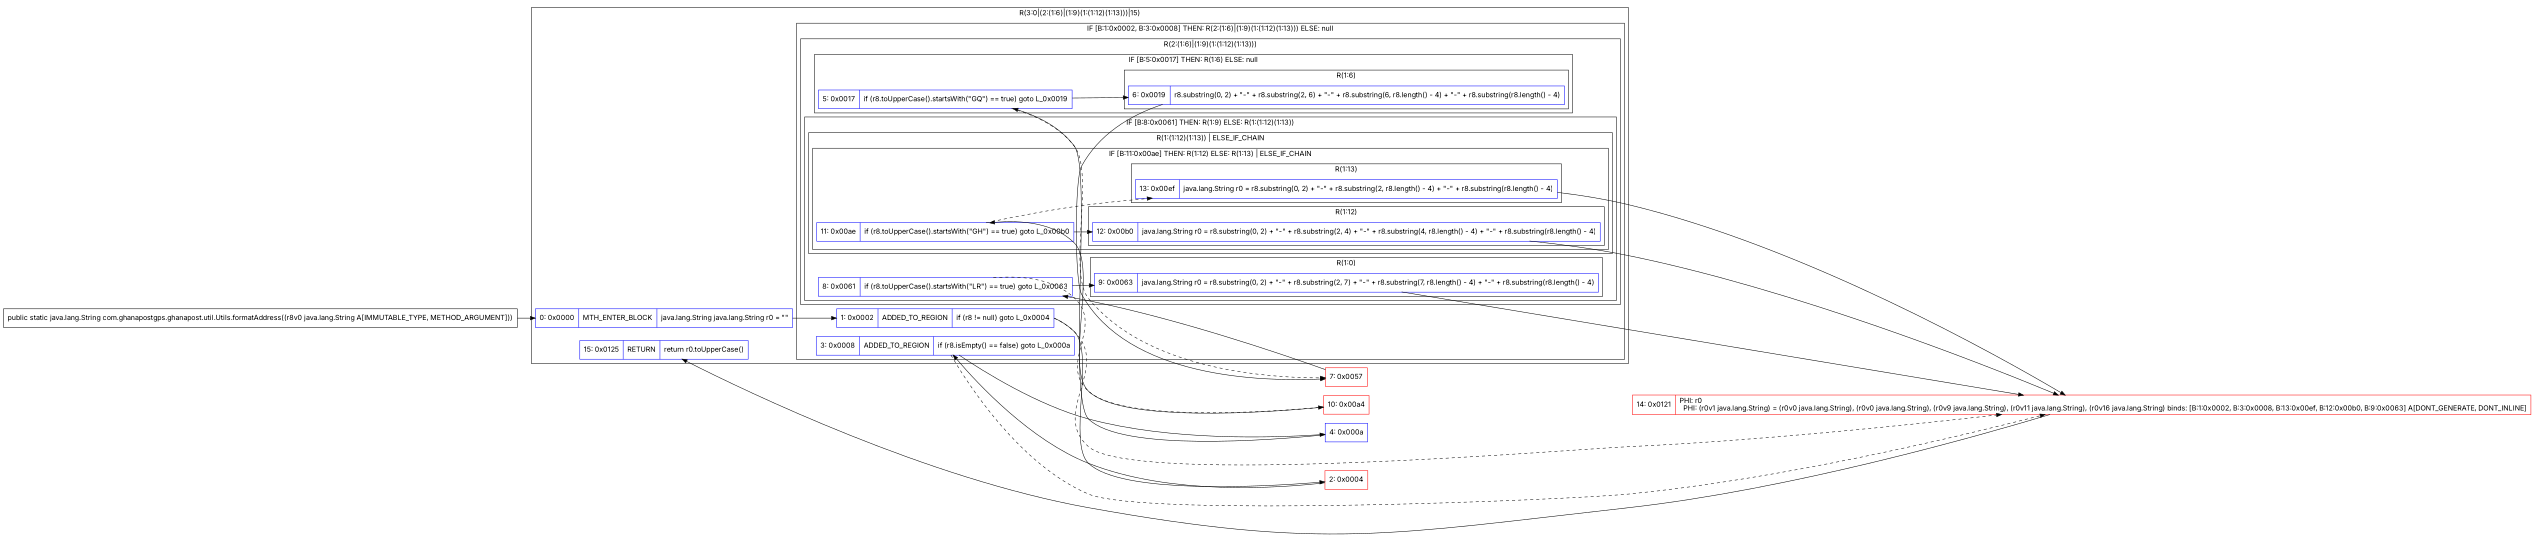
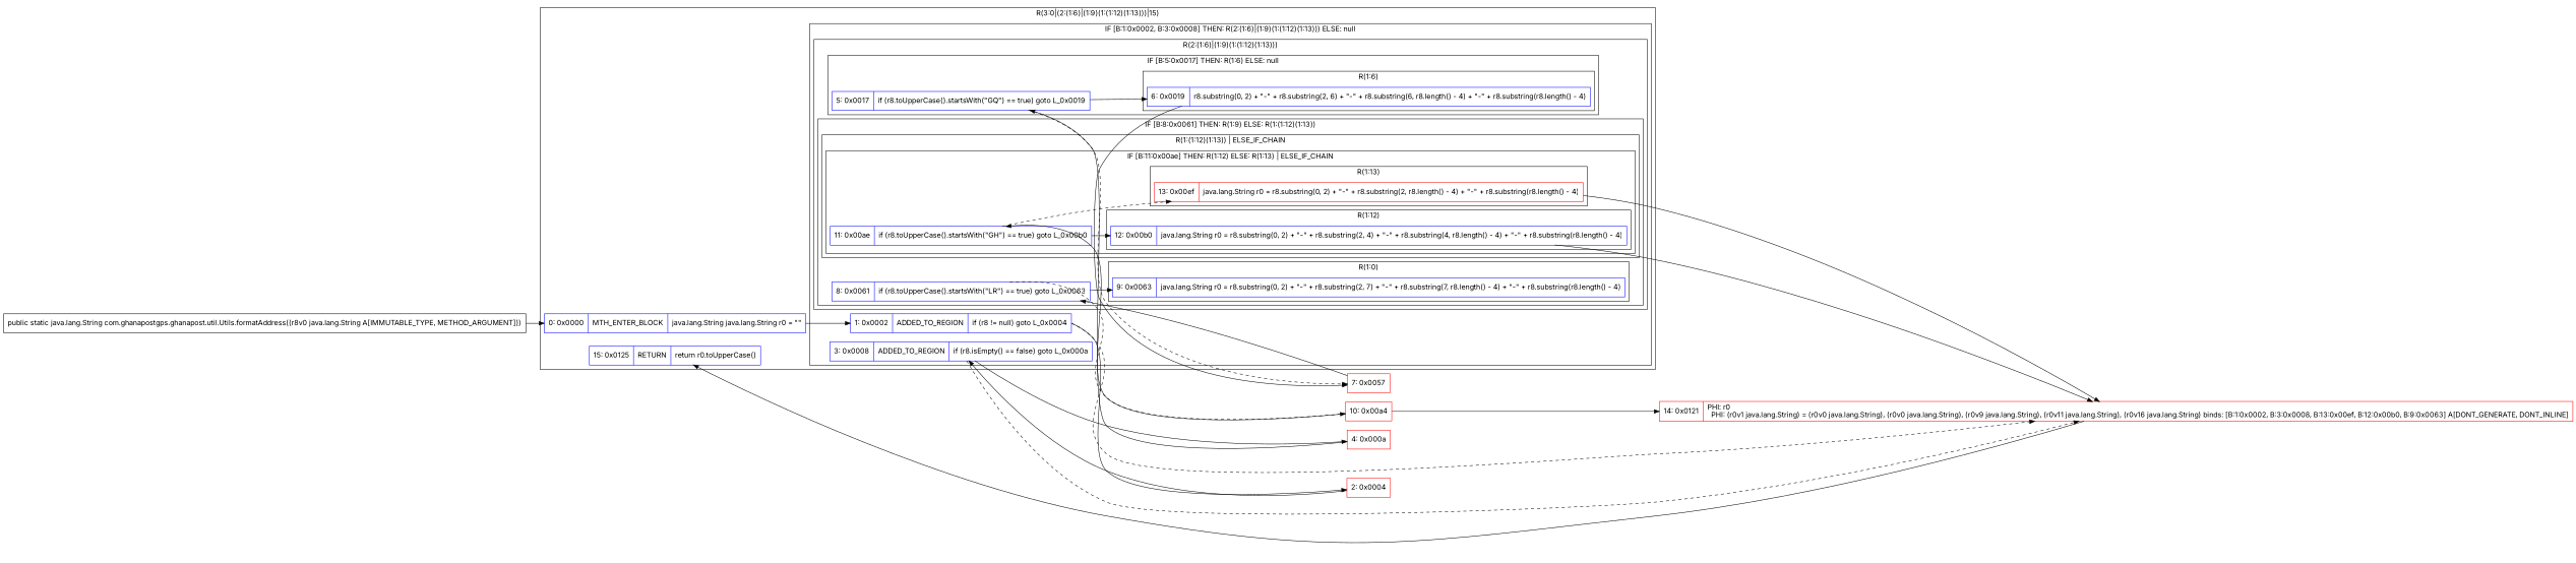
  digraph {
    fontname=Inter
    rankdir=LR
    node [color=blue fontname=Inter shape=record]
    edge [fontname=Inter]
    n1 [label="{6\:\ 0x0019|r8.substring(0, 2) + \"\-\" + r8.substring(2, 6) + \"\-\" + r8.substring(6, r8.length() \- 4) + \"\-\" + r8.substring(r8.length() \- 4)\l}"]
    n2 [label="{5\:\ 0x0017|if (r8.toUpperCase().startsWith(\"GQ\") == true) goto L_0x0019\l}"]
    n3 [label="{9\:\ 0x0063|java.lang.String r0 = r8.substring(0, 2) + \"\-\" + r8.substring(2, 7) + \"\-\" + r8.substring(7, r8.length() \- 4) + \"\-\" + r8.substring(r8.length() \- 4)\l}"]
    n4 [label="{12\:\ 0x00b0|java.lang.String r0 = r8.substring(0, 2) + \"\-\" + r8.substring(2, 4) + \"\-\" + r8.substring(4, r8.length() \- 4) + \"\-\" + r8.substring(r8.length() \- 4)\l}"]
-   n5 [label="{13\:\ 0x00ef|java.lang.String r0 = r8.substring(0, 2) + \"\-\" + r8.substring(2, r8.length() \- 4) + \"\-\" + r8.substring(r8.length() \- 4)\l}"]
+   n5 [color=red label="{13\:\ 0x00ef|java.lang.String r0 = r8.substring(0, 2) + \"\-\" + r8.substring(2, r8.length() \- 4) + \"\-\" + r8.substring(r8.length() \- 4)\l}"]
    n6 [label="{11\:\ 0x00ae|if (r8.toUpperCase().startsWith(\"GH\") == true) goto L_0x00b0\l}"]
    n7 [label="{8\:\ 0x0061|if (r8.toUpperCase().startsWith(\"LR\") == true) goto L_0x0063\l}"]
    n8 [label="{1\:\ 0x0002|ADDED_TO_REGION\l|if (r8 != null) goto L_0x0004\l}"]
    n9 [label="{3\:\ 0x0008|ADDED_TO_REGION\l|if (r8.isEmpty() == false) goto L_0x000a\l}"]
    n10 [label="{0\:\ 0x0000|MTH_ENTER_BLOCK\l|java.lang.String java.lang.String r0 = \"\"\l}"]
    n11 [label="{15\:\ 0x0125|RETURN\l|return r0.toUpperCase()\l}"]
    n12 [color=red label="{7\:\ 0x0057}"]
    n13 [color=red label="{14\:\ 0x0121|PHI: r0 \l  PHI: (r0v1 java.lang.String) = (r0v0 java.lang.String), (r0v0 java.lang.String), (r0v9 java.lang.String), (r0v11 java.lang.String), (r0v16 java.lang.String) binds: [B:1:0x0002, B:3:0x0008, B:13:0x00ef, B:12:0x00b0, B:9:0x0063] A[DONT_GENERATE, DONT_INLINE]\l}"]
    n14 [color=red label="{10\:\ 0x00a4}"]
    n15 [color=red label="{2\:\ 0x0004}"]
-   n16 [label="{4\:\ 0x000a}"]
+   n16 [color=red label="{4\:\ 0x000a}"]
    n17 [label="{public static java.lang.String com.ghanapostgps.ghanapost.util.Utils.formatAddress((r8v0 java.lang.String A[IMMUTABLE_TYPE, METHOD_ARGUMENT])) }" color=""]
    subgraph cluster_1 {
      label="R(3:0|(2:(1:6)|(1:9)(1:(1:12)(1:13)))|15)"
      n10
      n11
      subgraph cluster_2 {
        label="IF [B:1:0x0002, B:3:0x0008] THEN: R(2:(1:6)|(1:9)(1:(1:12)(1:13))) ELSE: null"
        n8
        n9
        subgraph cluster_3 {
          label="R(2:(1:6)|(1:9)(1:(1:12)(1:13)))"
          subgraph cluster_4 {
            label="IF [B:5:0x0017] THEN: R(1:6) ELSE: null"
            n2
            subgraph cluster_5 {
              label="R(1:6)"
              n1
            }
          }
          subgraph cluster_6 {
            label="IF [B:8:0x0061] THEN: R(1:9) ELSE: R(1:(1:12)(1:13))"
            n7
            subgraph cluster_7 {
              label="R(1:0)"
              n3
            }
            subgraph cluster_8 {
              label="R(1:(1:12)(1:13)) | ELSE_IF_CHAIN\l"
              subgraph cluster_9 {
                label="IF [B:11:0x00ae] THEN: R(1:12) ELSE: R(1:13) | ELSE_IF_CHAIN\l"
                n6
                subgraph cluster_10 {
                  label="R(1:12)"
                  n4
                }
                subgraph cluster_11 {
                  label="R(1:13)"
                  n5
                }
              }
            }
          }
        }
      }
    }
    n1 -> n12
    n2 -> n1
    n2 -> n12 [style=dashed]
-   n3 -> n13
+   n14 -> n13
    n4 -> n13
    n5 -> n13
    n6 -> n4
    n6 -> n5 [style=dashed]
    n7 -> n3
    n7 -> n14 [style=dashed]
    n8 -> n13 [style=dashed]
    n8 -> n15
    n9 -> n13 [style=dashed]
    n9 -> n16
    n10 -> n8
    n12 -> n7
    n13 -> n11
    n14 -> n6
    n15 -> n9
    n16 -> n2
    n17 -> n10
  }
